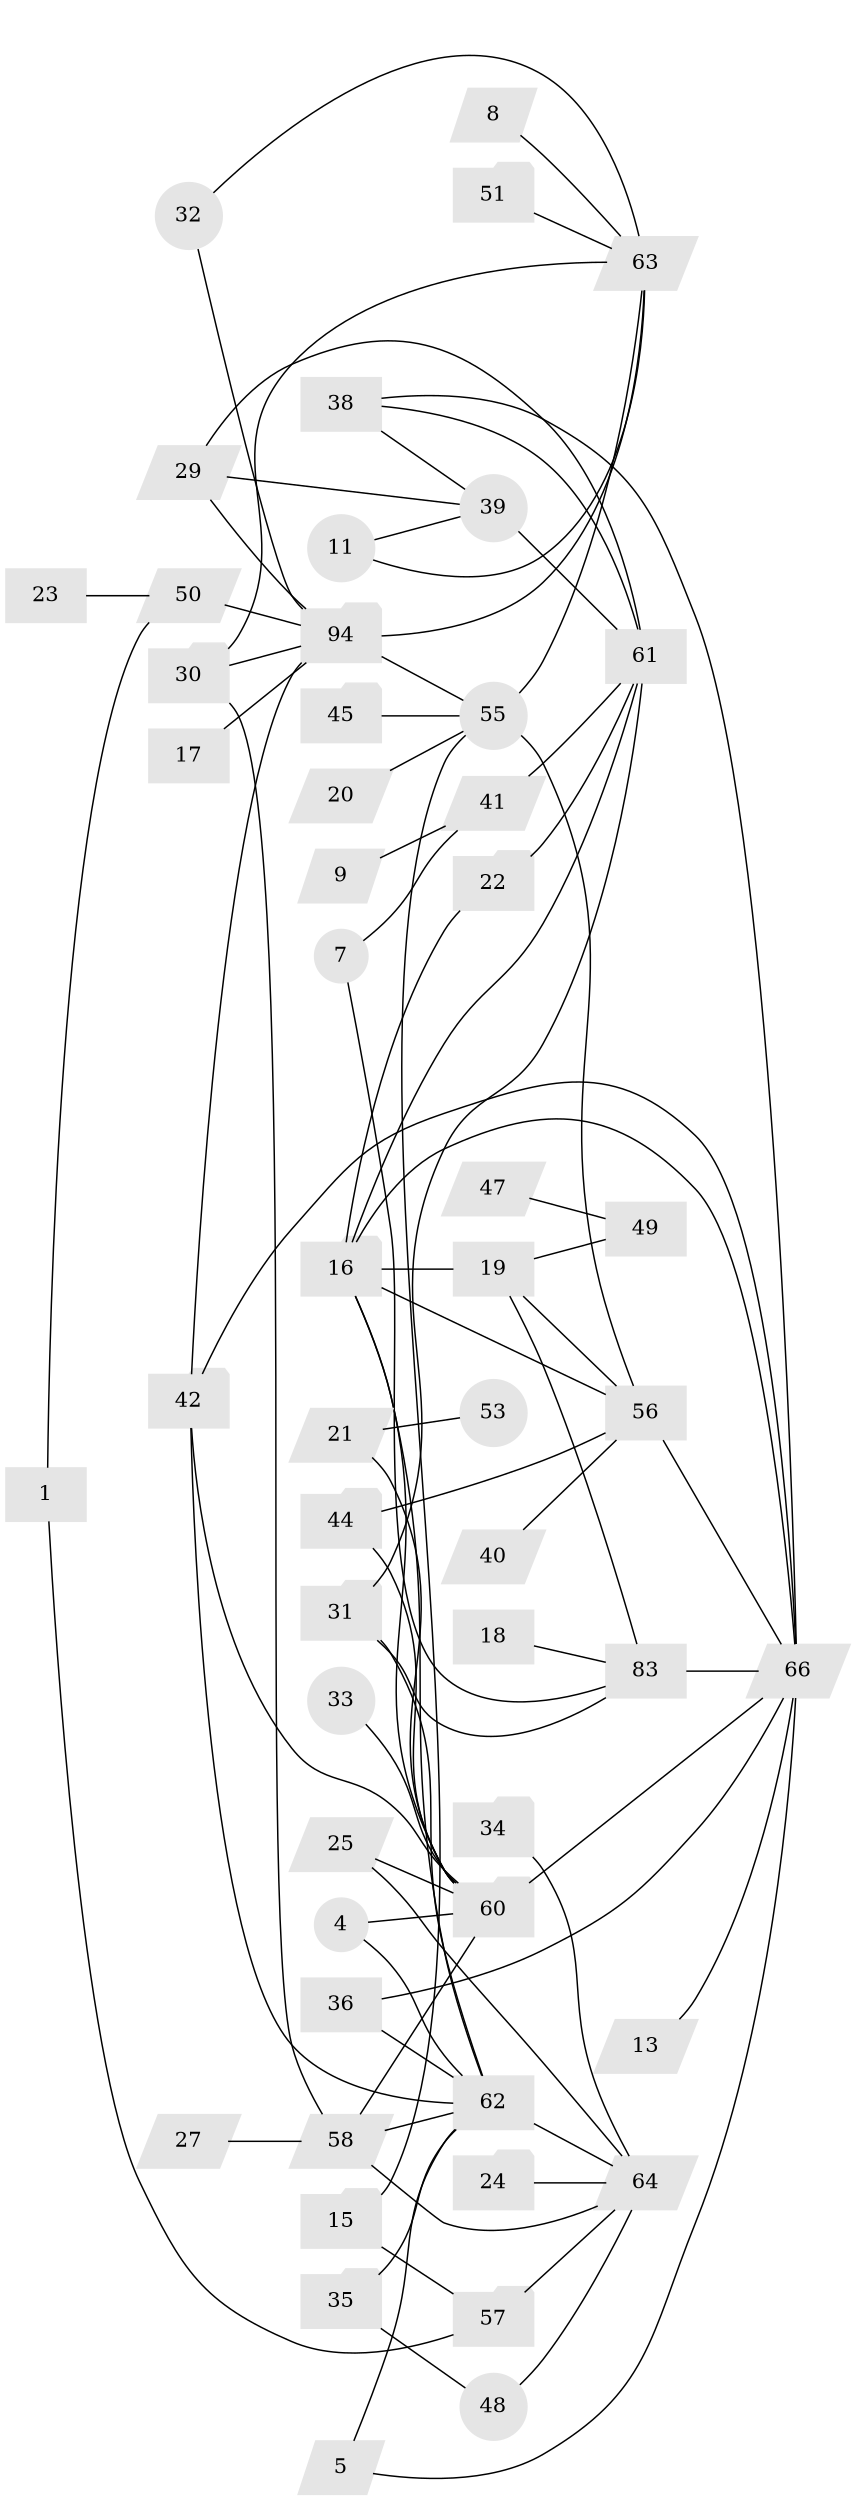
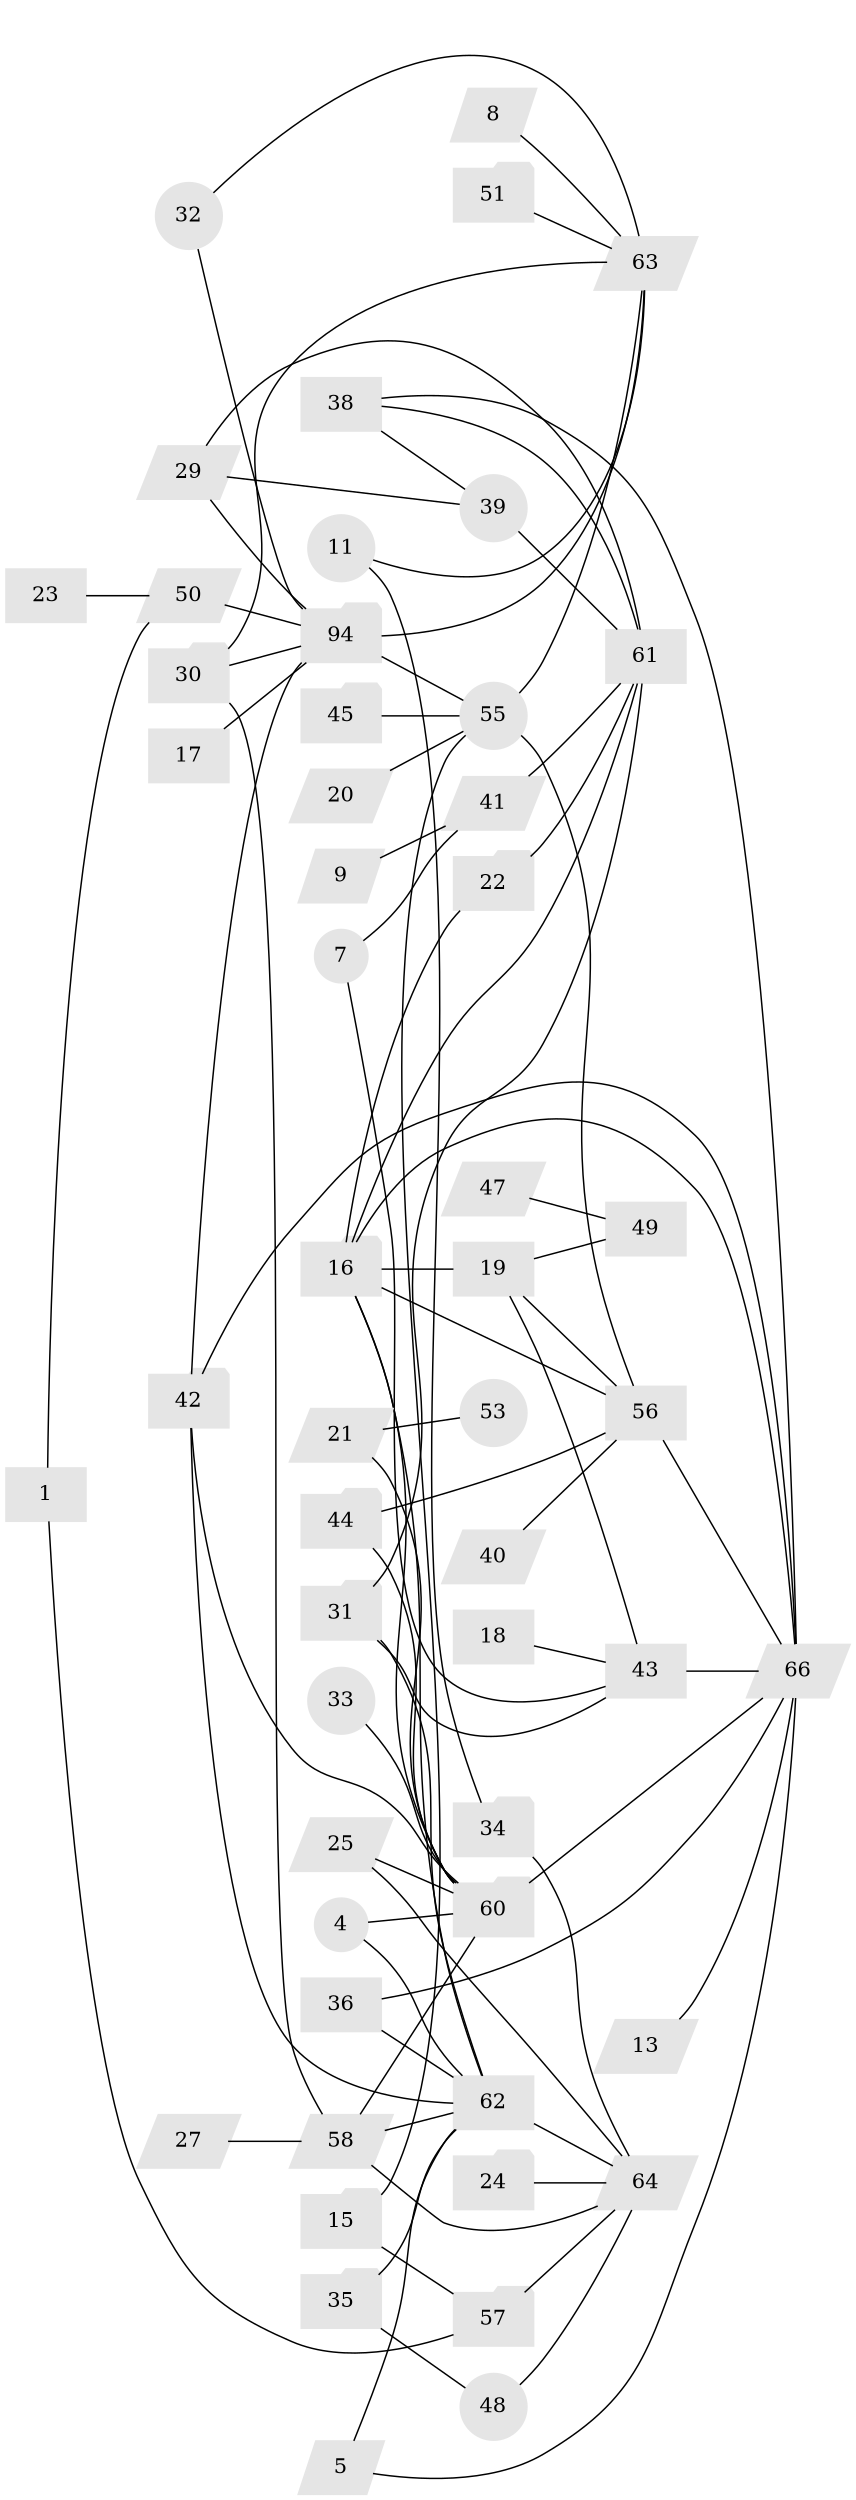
  graph {
    rankdir=LR
    node [color=gray90 shape=parallelogram style=filled]
    edge [weight=1.0]
    1 [shape=box]
    50
    57 [shape=folder]
    n4 [label=94 shape=folder]
    64
    4 [shape=circle]
    60 [shape=folder]
    62 [shape=box]
    66
    5
    7 [shape=circle]
    41
-   43 [shape=box label=83]
+   43 [shape=box]
    61 [shape=box]
    8
    63
    9
    11 [shape=circle]
    39 [shape=circle]
    13
    15 [shape=folder]
    55 [shape=circle]
    56 [shape=box]
    16 [shape=folder]
    19 [shape=box]
    22 [shape=folder]
    49 [shape=box]
    17 [shape=box]
    18 [shape=box]
    20
    21
    53 [shape=circle]
    23 [shape=box]
    24 [shape=folder]
    25
    27
    58
    29
    30 [shape=folder]
    31 [shape=folder]
    32 [shape=circle]
    33 [shape=circle]
    34 [shape=folder]
    35 [shape=folder]
    48 [shape=circle]
    36 [shape=box]
    38 [shape=box]
    40
    42 [shape=folder]
    44 [shape=folder]
    45 [shape=folder]
    47
    51 [shape=folder]
    1 -- 50
    1 -- 57
    50 -- n4
    57 -- 64
    n4 -- 63
    n4 -- 55
    4 -- 60
    4 -- 62
    60 -- 66
    62 -- 64
    5 -- 62
    5 -- 66
    7 -- 41
    7 -- 43
    41 -- 61
    43 -- 66
    8 -- 63
    9 -- 41
    11 -- 63
-   11 -- 39
+   11 -- 34
    39 -- 61 [weight=2.0]
    13 -- 66
    15 -- 57
    15 -- 55
    55 -- 63
    55 -- 56
    56 -- 66
    16 -- 60
    16 -- 62
    16 -- 66
    16 -- 61
    16 -- 56
    16 -- 19
    16 -- 22
    19 -- 43
    19 -- 56
    19 -- 49
    22 -- 61
    17 -- n4
    18 -- 43
    20 -- 55
    21 -- 60
    21 -- 53
    23 -- 50
    24 -- 64
    25 -- 64
    25 -- 60
    27 -- 58
    58 -- 64
    58 -- 60
    58 -- 62
    29 -- n4
    29 -- 61
    29 -- 39
    30 -- n4
    30 -- 63
    30 -- 58
    31 -- 62
    31 -- 43
    31 -- 61
    32 -- n4
    32 -- 63
    33 -- 60
    34 -- 64
    35 -- 62
    35 -- 48
    48 -- 64
    36 -- 62
    36 -- 66
    38 -- 66
    38 -- 61
    38 -- 39
    40 -- 56
    42 -- n4
    42 -- 60
    42 -- 62
    42 -- 66
    44 -- 60
    44 -- 56
    45 -- 55
    47 -- 49
    51 -- 63
  }
